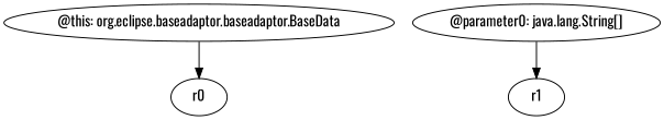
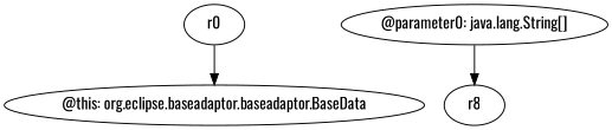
  digraph {
    fontname=Oswald
    node [fontname=Oswald]
    edge [fontname=Oswald]
    n1 [label="@this: org.eclipse.baseadaptor.baseadaptor.BaseData"]
    n2 [label=r0]
    n3 [label="@parameter0: java.lang.String[]"]
-   n4 [label=r1]
-   n1 -> n2
+   n4 [label=r8]
+   n2 -> n1
    n3 -> n4
  }
